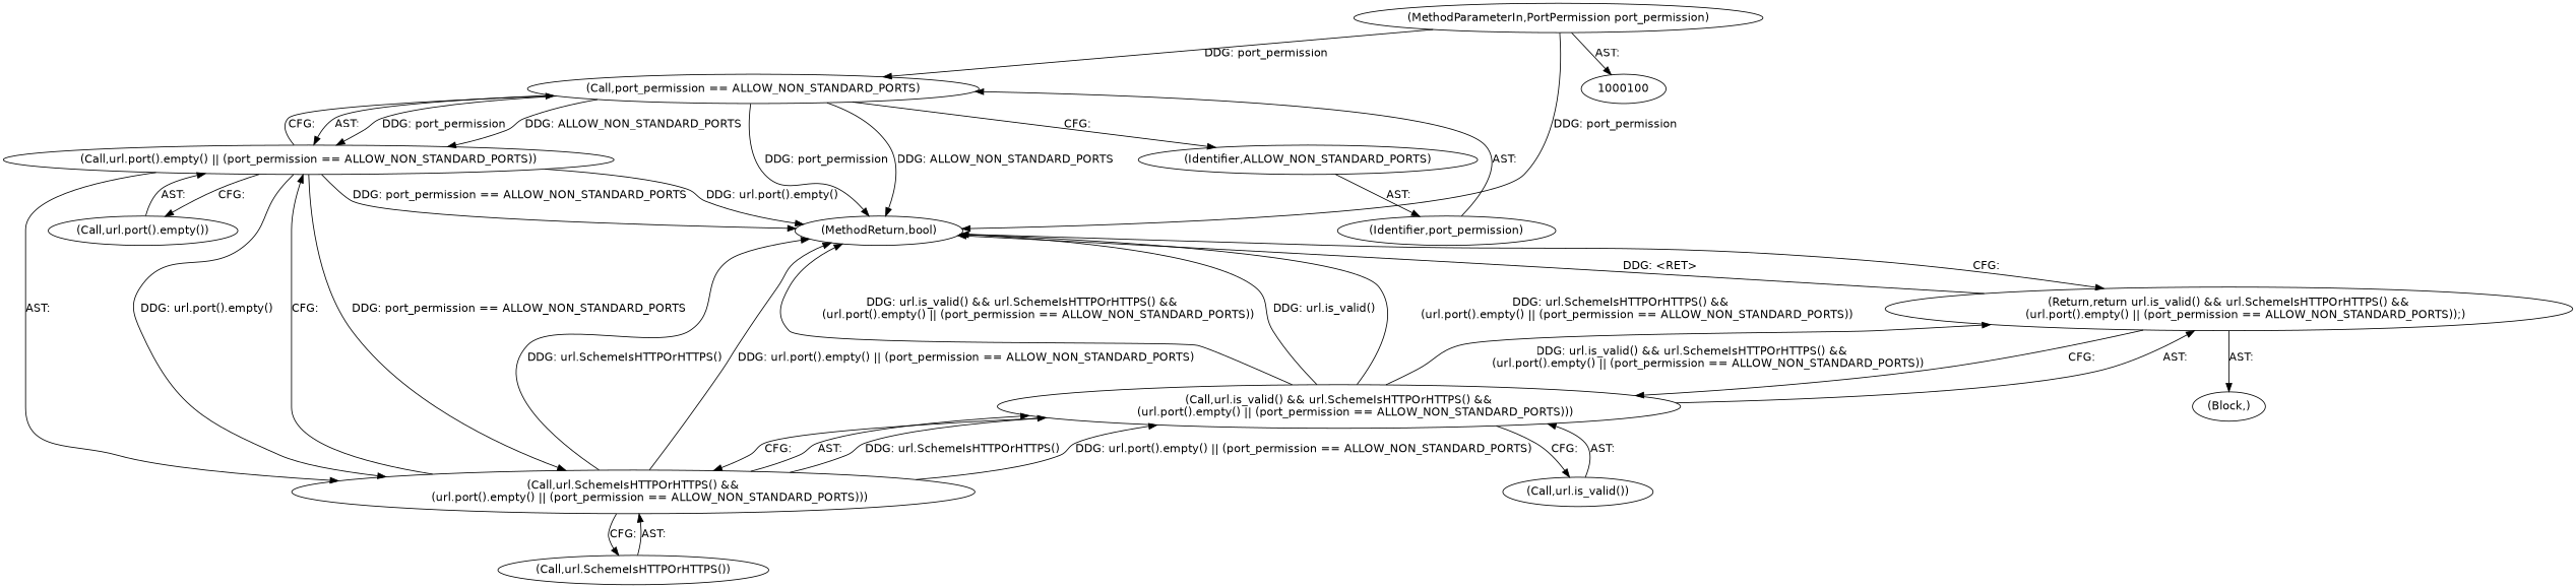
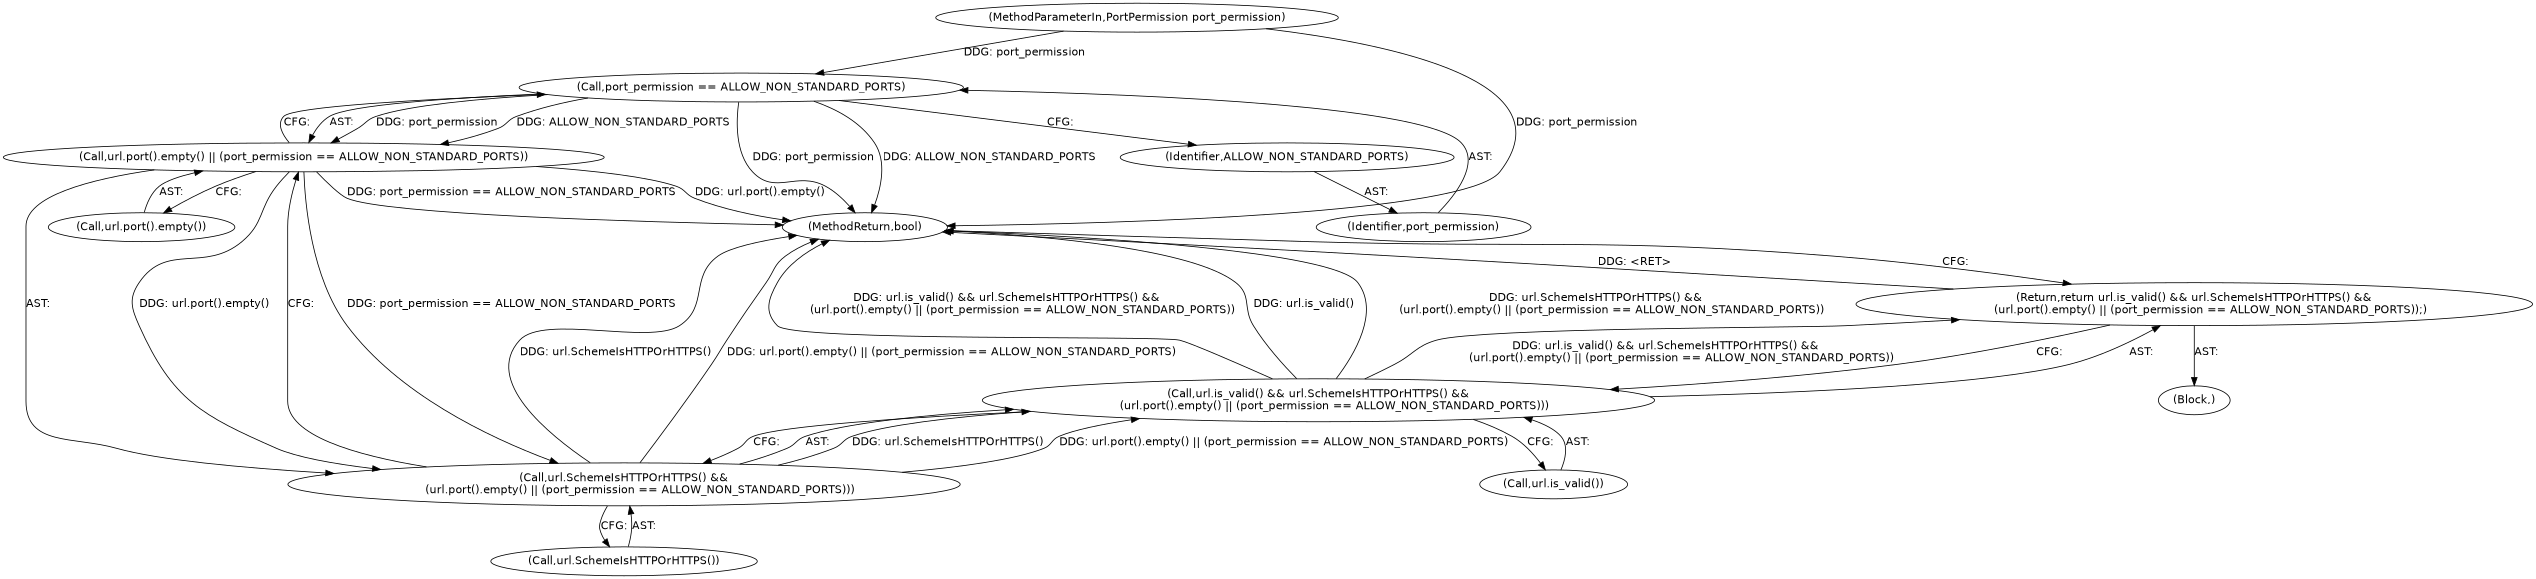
  digraph {
    fontname="DejaVu Sans"
    node [fontname="DejaVu Sans"]
    edge [fontname="DejaVu Sans"]
    n1 [label="(Call,port_permission == ALLOW_NON_STANDARD_PORTS)"]
    n2 [label="(Call,url.port().empty() || (port_permission == ALLOW_NON_STANDARD_PORTS))"]
    n3 [label="(MethodReturn,bool)"]
    n4 [label="(Identifier,ALLOW_NON_STANDARD_PORTS)"]
    n5 [label="(Call,url.SchemeIsHTTPOrHTTPS() &&\n         (url.port().empty() || (port_permission == ALLOW_NON_STANDARD_PORTS)))"]
    n6 [label="(Call,url.port().empty())"]
    n7 [label="(Return,return url.is_valid() && url.SchemeIsHTTPOrHTTPS() &&\n         (url.port().empty() || (port_permission == ALLOW_NON_STANDARD_PORTS));)"]
    n8 [label="(Identifier,port_permission)"]
    n9 [label="(MethodParameterIn,PortPermission port_permission)"]
-   1000100
    n11 [label="(Call,url.is_valid() && url.SchemeIsHTTPOrHTTPS() &&\n         (url.port().empty() || (port_permission == ALLOW_NON_STANDARD_PORTS)))"]
    n12 [label="(Call,url.SchemeIsHTTPOrHTTPS())"]
    n13 [label="(Call,url.is_valid())"]
    n14 [label="(Block,)"]
    n1 -> n2 [label="AST: "]
    n1 -> n2 [label="DDG: port_permission"]
    n1 -> n2 [label="DDG: ALLOW_NON_STANDARD_PORTS"]
    n1 -> n3 [label="DDG: port_permission"]
    n1 -> n3 [label="DDG: ALLOW_NON_STANDARD_PORTS"]
    n1 -> n4 [label="CFG: "]
    n2 -> n1 [label="CFG: "]
    n2 -> n3 [label="DDG: port_permission == ALLOW_NON_STANDARD_PORTS"]
    n2 -> n3 [label="DDG: url.port().empty()"]
    n2 -> n5 [label="AST: "]
    n2 -> n5 [label="DDG: url.port().empty()"]
    n2 -> n5 [label="DDG: port_permission == ALLOW_NON_STANDARD_PORTS"]
    n2 -> n6 [label="CFG: "]
    n3 -> n7 [label="CFG: "]
    n4 -> n8 [label="AST: "]
    n5 -> n2 [label="CFG: "]
    n5 -> n3 [label="DDG: url.SchemeIsHTTPOrHTTPS()"]
    n5 -> n3 [label="DDG: url.port().empty() || (port_permission == ALLOW_NON_STANDARD_PORTS)"]
    n5 -> n11 [label="AST: "]
    n5 -> n11 [label="DDG: url.SchemeIsHTTPOrHTTPS()"]
    n5 -> n11 [label="DDG: url.port().empty() || (port_permission == ALLOW_NON_STANDARD_PORTS)"]
    n5 -> n12 [label="CFG: "]
    n6 -> n2 [label="AST: "]
    n7 -> n3 [label="DDG: <RET>"]
    n7 -> n11 [label="CFG: "]
    n7 -> n14 [label="AST: "]
    n8 -> n1 [label="AST: "]
    n9 -> n1 [label="DDG: port_permission"]
    n9 -> n3 [label="DDG: port_permission"]
-   n9 -> 1000100 [label="AST: "]
    n11 -> n3 [label="DDG: url.SchemeIsHTTPOrHTTPS() &&\n         (url.port().empty() || (port_permission == ALLOW_NON_STANDARD_PORTS))"]
    n11 -> n3 [label="DDG: url.is_valid() && url.SchemeIsHTTPOrHTTPS() &&\n         (url.port().empty() || (port_permission == ALLOW_NON_STANDARD_PORTS))"]
    n11 -> n3 [label="DDG: url.is_valid()"]
    n11 -> n5 [label="CFG: "]
    n11 -> n7 [label="AST: "]
    n11 -> n7 [label="DDG: url.is_valid() && url.SchemeIsHTTPOrHTTPS() &&\n         (url.port().empty() || (port_permission == ALLOW_NON_STANDARD_PORTS))"]
    n11 -> n13 [label="CFG: "]
    n12 -> n5 [label="AST: "]
    n13 -> n11 [label="AST: "]
  }
